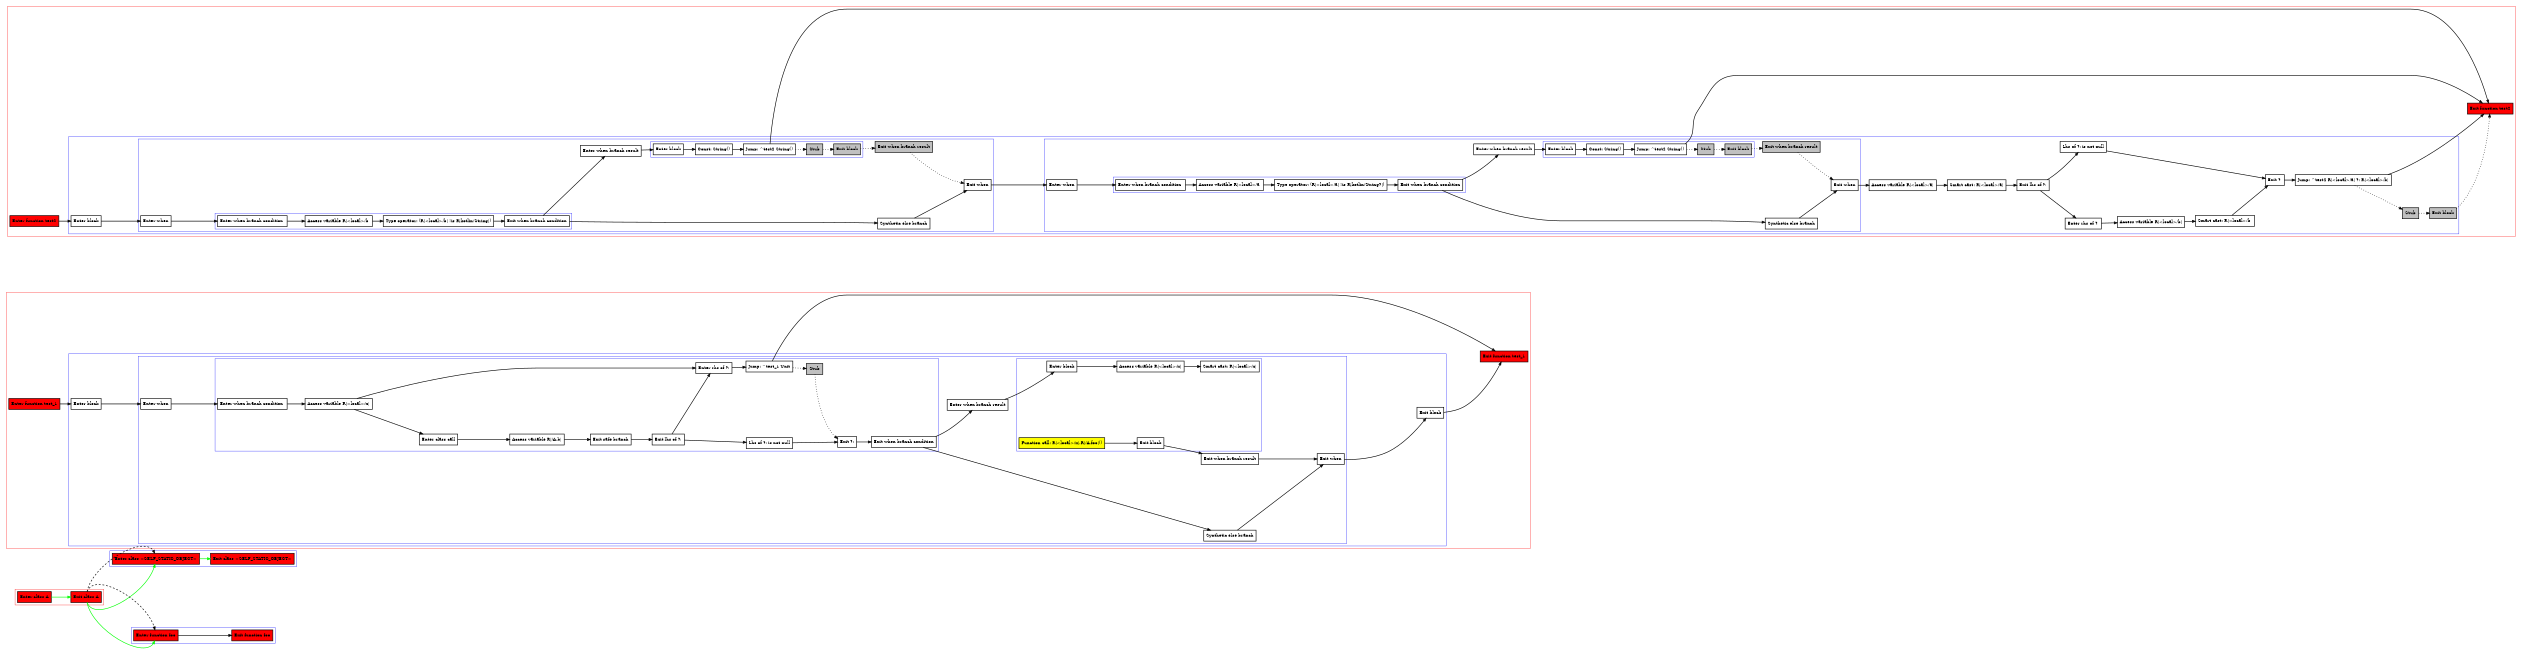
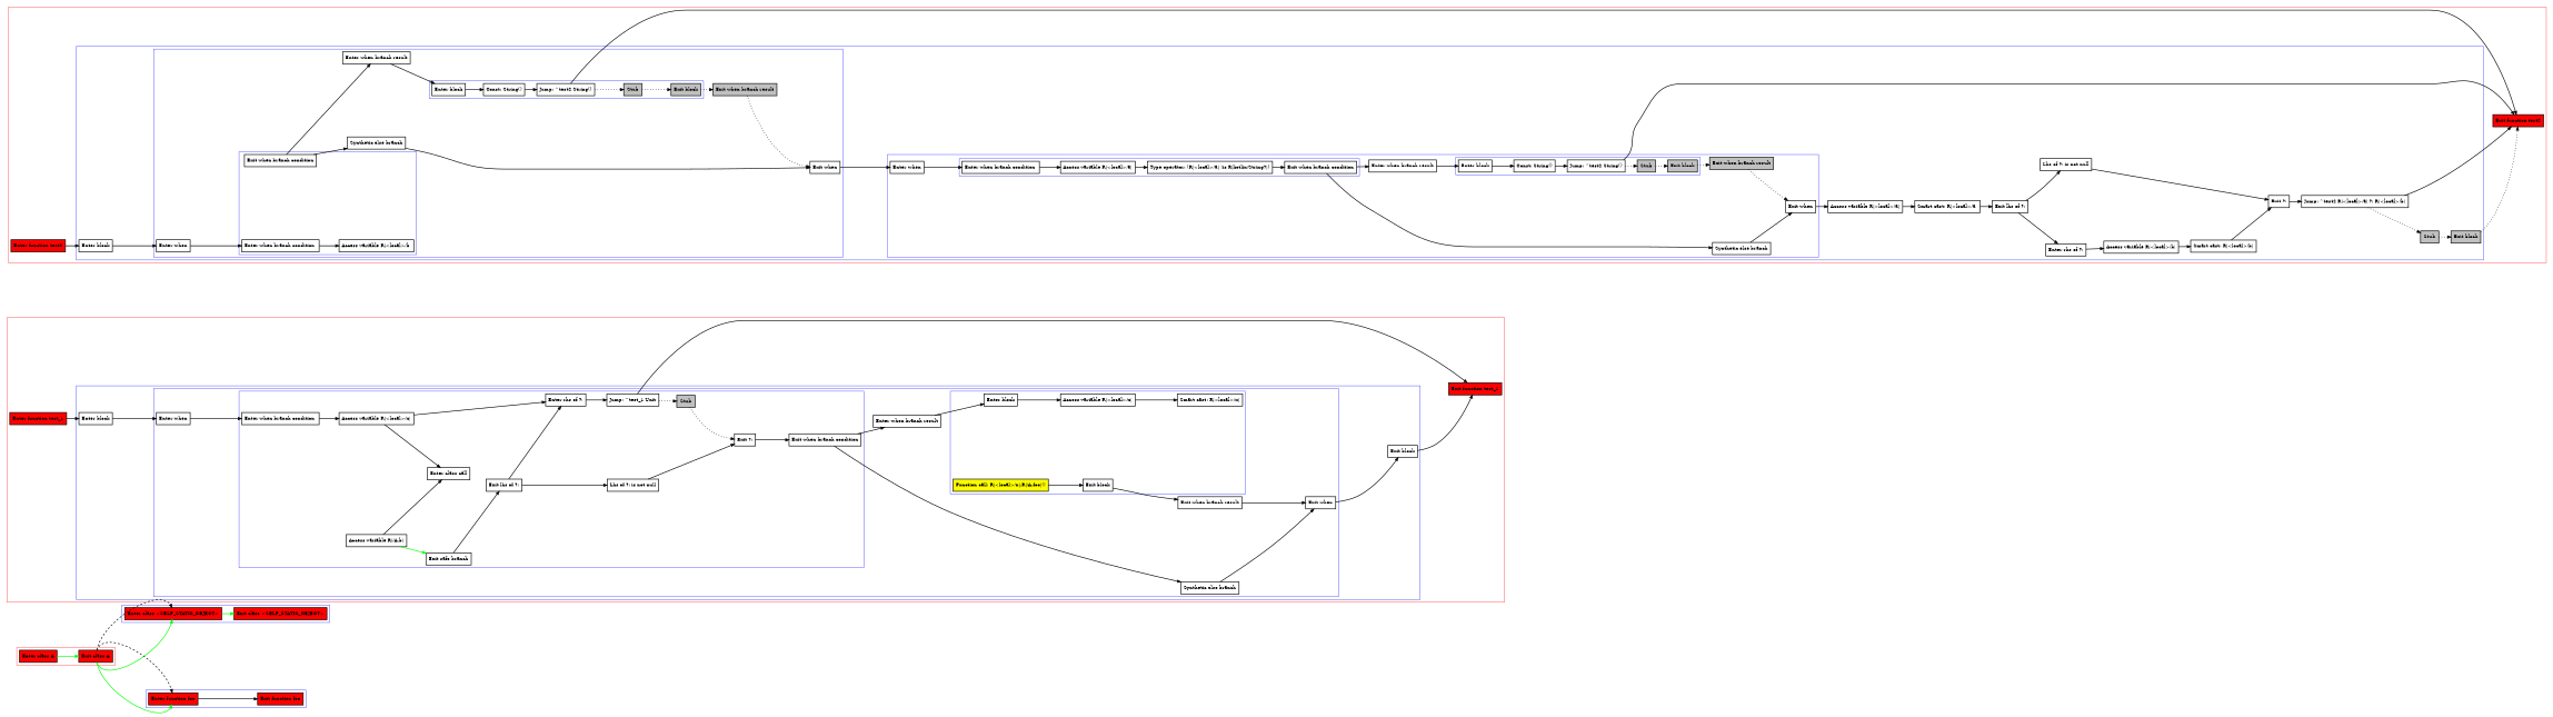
  digraph {
    nodesep=3
    rankdir=LR
    node [penwidth=2 shape=box]
    edge [penwidth=2]
    n1 [fillcolor=red label="Enter class A" style=filled]
    n2 [fillcolor=red label="Exit class A" style=filled]
    n3 [fillcolor=red label="Enter class <SELF_STATIC_OBJECT>" style=filled]
    n4 [fillcolor=red label="Exit class <SELF_STATIC_OBJECT>" style=filled]
    n5 [fillcolor=red label="Enter function foo" style=filled]
    n6 [fillcolor=red label="Exit function foo" style=filled]
    n7 [label="Enter when branch condition "]
    n8 [label="Access variable R|<local>/x|"]
    n9 [label="Enter class call"]
    n10 [label="Access variable R|/A.b|"]
    n11 [label="Exit safe branch"]
    n12 [label="Exit lhs of ?:"]
    n13 [label="Enter rhs of ?:"]
    n14 [label="Jump: ^test_1 Unit"]
    n15 [fillcolor=gray label=Stub style=filled]
    n16 [label="Lhs of ?: is not null"]
    n17 [label="Exit ?:"]
    n18 [label="Exit when branch condition"]
    n19 [label="Enter block"]
    n20 [label="Access variable R|<local>/x|"]
    n21 [label="Smart cast: R|<local>/x|"]
    n22 [fillcolor=yellow label="Function call: R|<local>/x|.R|/A.foo|()" style=filled]
    n23 [label="Exit block"]
    n24 [label="Enter when"]
    n25 [label="Synthetic else branch"]
    n26 [label="Enter when branch result"]
    n27 [label="Exit when branch result"]
    n28 [label="Exit when"]
    n29 [label="Enter block"]
    n30 [label="Exit block"]
    n31 [fillcolor=red label="Enter function test_1" style=filled]
    n32 [fillcolor=red label="Exit function test_1" style=filled]
    n33 [label="Enter when branch condition "]
    n34 [label="Access variable R|<local>/b|"]
-   n35 [label="Type operator: (R|<local>/b| !is R|kotlin/String|)"]
    n36 [label="Exit when branch condition"]
    n37 [label="Enter block"]
    n38 [label="Const: String()"]
    n39 [label="Jump: ^test2 String()"]
    n40 [fillcolor=gray label=Stub style=filled]
    n41 [fillcolor=gray label="Exit block" style=filled]
    n42 [label="Enter when"]
    n43 [label="Synthetic else branch"]
    n44 [label="Enter when branch result"]
    n45 [fillcolor=gray label="Exit when branch result" style=filled]
    n46 [label="Exit when"]
    n47 [label="Enter when branch condition "]
    n48 [label="Access variable R|<local>/a|"]
    n49 [label="Type operator: (R|<local>/a| !is R|kotlin/String?|)"]
    n50 [label="Exit when branch condition"]
    n51 [label="Enter block"]
    n52 [label="Const: String()"]
    n53 [label="Jump: ^test2 String()"]
    n54 [fillcolor=gray label=Stub style=filled]
    n55 [fillcolor=gray label="Exit block" style=filled]
    n56 [label="Enter when"]
    n57 [label="Synthetic else branch"]
    n58 [label="Enter when branch result"]
    n59 [fillcolor=gray label="Exit when branch result" style=filled]
    n60 [label="Exit when"]
    n61 [label="Enter block"]
    n62 [label="Access variable R|<local>/a|"]
    n63 [label="Smart cast: R|<local>/a|"]
    n64 [label="Exit lhs of ?:"]
    n65 [label="Enter rhs of ?:"]
    n66 [label="Access variable R|<local>/b|"]
    n67 [label="Smart cast: R|<local>/b|"]
    n68 [label="Lhs of ?: is not null"]
    n69 [label="Exit ?:"]
    n70 [label="Jump: ^test2 R|<local>/a| ?: R|<local>/b|"]
    n71 [fillcolor=gray label=Stub style=filled]
    n72 [fillcolor=gray label="Exit block" style=filled]
    n73 [fillcolor=red label="Enter function test2" style=filled]
    n74 [fillcolor=red label="Exit function test2" style=filled]
    subgraph cluster_1 {
      color=red
      n1
      n2
    }
    subgraph cluster_2 {
      color=blue
      n3
      n4
    }
    subgraph cluster_3 {
      color=blue
      n5
      n6
    }
    subgraph cluster_4 {
      color=red
      n31
      n32
      subgraph cluster_5 {
        color=blue
        n29
        n30
        subgraph cluster_6 {
          color=blue
          n24
          n25
          n26
          n27
          n28
          subgraph cluster_7 {
            color=blue
            n7
            n8
            n9
            n10
            n11
            n12
            n13
            n14
            n15
            n16
            n17
            n18
          }
          subgraph cluster_8 {
            color=blue
            n19
            n20
            n21
            n22
            n23
          }
        }
      }
    }
    subgraph cluster_9 {
      color=red
      n73
      n74
      subgraph cluster_10 {
        color=blue
        n61
        n62
        n63
        n64
        n65
        n66
        n67
        n68
        n69
        n70
        n71
        n72
        subgraph cluster_11 {
          color=blue
          n42
          n43
          n44
          n45
          n46
          subgraph cluster_12 {
            color=blue
            n33
            n34
-           n35
            n36
          }
          subgraph cluster_13 {
            color=blue
            n37
            n38
            n39
            n40
            n41
          }
        }
        subgraph cluster_14 {
          color=blue
          n56
          n57
          n58
          n59
          n60
          subgraph cluster_15 {
            color=blue
            n47
            n48
            n49
            n50
          }
          subgraph cluster_16 {
            color=blue
            n51
            n52
            n53
            n54
            n55
          }
        }
      }
    }
    n1 -> n2 [color=green]
    n2 -> n3 [color=green]
    n2 -> n3 [style=dashed]
    n2 -> n5 [color=green]
    n2 -> n5 [style=dashed]
    n3 -> n4 [color=green]
    n5 -> n6
    n7 -> n8
    n8 -> n9
    n8 -> n13
-   n9 -> n10
-   n10 -> n11
+   n10 -> n9
+   n10 -> n11 [color=green]
    n11 -> n12
    n12 -> n13
    n12 -> n16
    n13 -> n14
    n14 -> n15 [style=dotted]
    n14 -> n32
    n15 -> n17 [style=dotted]
    n16 -> n17
    n17 -> n18
    n18 -> n25
    n18 -> n26
    n19 -> n20
    n20 -> n21
    n22 -> n23
    n23 -> n27
    n24 -> n7
    n25 -> n28
    n26 -> n19
    n27 -> n28
    n28 -> n30
    n29 -> n24
    n30 -> n32
    n31 -> n29
    n33 -> n34
-   n34 -> n35
-   n35 -> n36
    n36 -> n43
    n36 -> n44
    n37 -> n38
    n38 -> n39
    n39 -> n40 [style=dotted]
    n39 -> n74
    n40 -> n41 [style=dotted]
    n41 -> n45 [style=dotted]
    n42 -> n33
    n43 -> n46
    n44 -> n37
    n45 -> n46 [style=dotted]
    n46 -> n56
    n47 -> n48
    n48 -> n49
    n49 -> n50
    n50 -> n57
    n50 -> n58
    n51 -> n52
    n52 -> n53
    n53 -> n54 [style=dotted]
    n53 -> n74
    n54 -> n55 [style=dotted]
    n55 -> n59 [style=dotted]
    n56 -> n47
    n57 -> n60
    n58 -> n51
    n59 -> n60 [style=dotted]
    n60 -> n62
    n61 -> n42
    n62 -> n63
    n63 -> n64
    n64 -> n65
    n64 -> n68
    n65 -> n66
    n66 -> n67
    n67 -> n69
    n68 -> n69
    n69 -> n70
    n70 -> n71 [style=dotted]
    n70 -> n74
    n71 -> n72 [style=dotted]
    n72 -> n74 [style=dotted]
    n73 -> n61
  }
